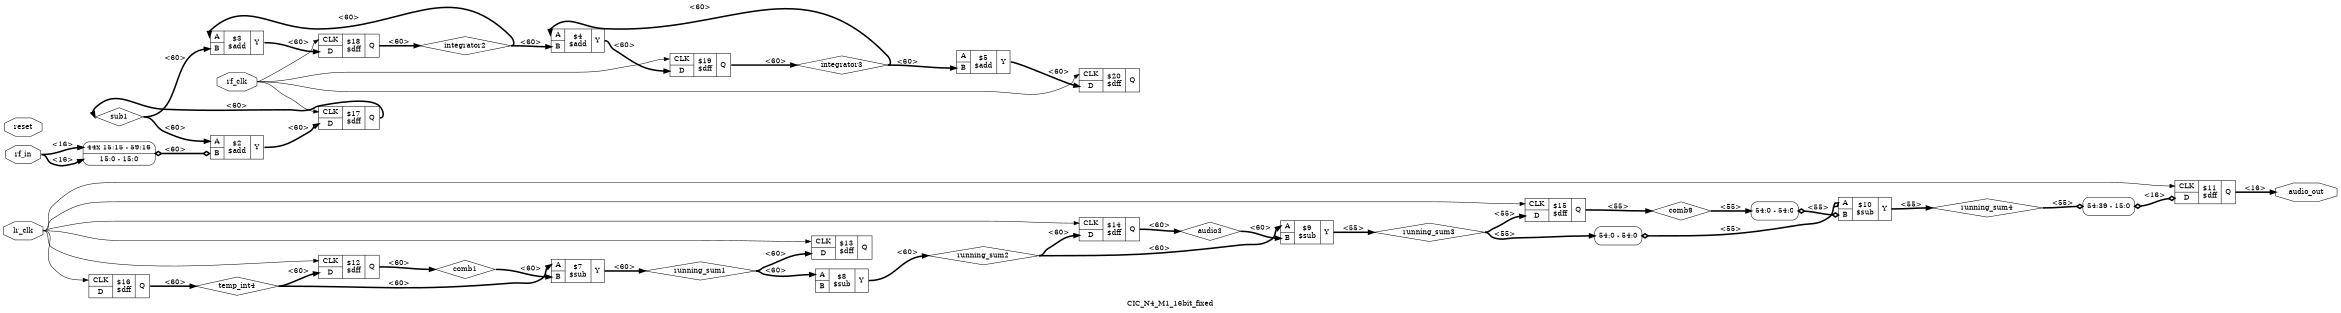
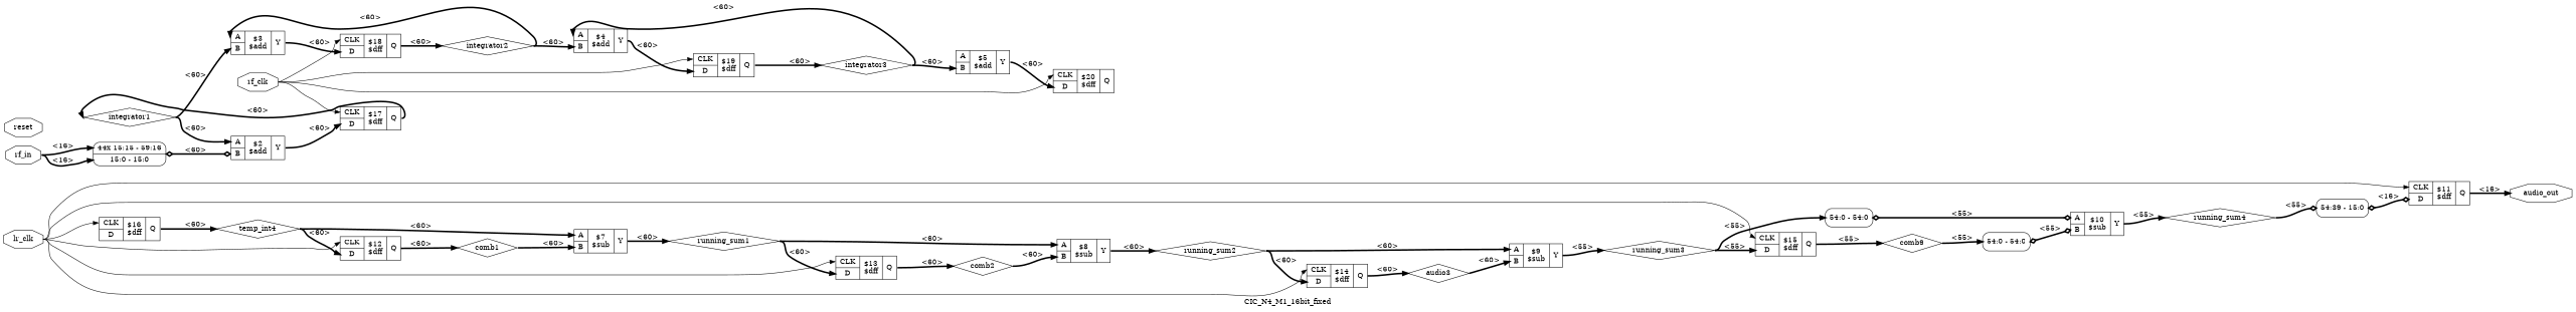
  digraph {
    label=CIC_N4_M1_16bit_fixed
    rankdir=LR
    remincross=true
    node [shape=record]
    edge [color=black headport=w style="setlinewidth(3)" tailport=e]
    n1 [color=black fontcolor=black label=audio_out shape=octagon]
    n2 [color=black fontcolor=black label=comb1 shape=diamond]
    n3 [label="{{<p24> A|<p25> B}|$7\n$sub|{<p26> Y}}"]
    n4 [color=black fontcolor=black label=running_sum1 shape=diamond]
+   n5 [color=black fontcolor=black label=comb2 shape=diamond]
    n6 [label="{{<p24> A|<p25> B}|$8\n$sub|{<p26> Y}}"]
    n7 [color=black fontcolor=black label=running_sum2 shape=diamond]
    n8 [color=black fontcolor=black label=audio3 shape=diamond]
    n9 [label="{{<p24> A|<p25> B}|$9\n$sub|{<p26> Y}}"]
    n10 [color=black fontcolor=black label=running_sum3 shape=diamond]
    n11 [color=black fontcolor=black label=comb9 shape=diamond]
    n12 [label="<s0> 54:0 - 54:0 " style=rounded]
    n13 [label="{{<p24> A|<p25> B}|$10\n$sub|{<p26> Y}}"]
-   n14 [color=black fontcolor=black label=sub1 shape=diamond]
+   n14 [color=black fontcolor=black label=integrator1 shape=diamond]
    n15 [label="{{<p24> A|<p25> B}|$2\n$add|{<p26> Y}}"]
    n16 [label="{{<p24> A|<p25> B}|$3\n$add|{<p26> Y}}"]
    n17 [label="{{<p31> CLK|<p32> D}|$17\n$dff|{<p33> Q}}"]
    n18 [label="{{<p31> CLK|<p32> D}|$18\n$dff|{<p33> Q}}"]
    n19 [color=black fontcolor=black label=integrator2 shape=diamond]
    n20 [label="{{<p24> A|<p25> B}|$4\n$add|{<p26> Y}}"]
    n21 [label="{{<p31> CLK|<p32> D}|$19\n$dff|{<p33> Q}}"]
    n22 [color=black fontcolor=black label=integrator3 shape=diamond]
    n23 [label="{{<p24> A|<p25> B}|$5\n$add|{<p26> Y}}"]
    n24 [label="{{<p31> CLK|<p32> D}|$20\n$dff|{<p33> Q}}"]
    n25 [label="{{<p31> CLK|<p32> D}|$16\n$dff|{<p33> Q}}"]
    n26 [color=black fontcolor=black label=temp_int4 shape=diamond]
    n27 [color=black fontcolor=black label=lr_clk shape=octagon]
    n28 [label="{{<p31> CLK|<p32> D}|$11\n$dff|{<p33> Q}}"]
    n29 [label="{{<p31> CLK|<p32> D}|$12\n$dff|{<p33> Q}}"]
    n30 [label="{{<p31> CLK|<p32> D}|$13\n$dff|{<p33> Q}}"]
    n31 [label="{{<p31> CLK|<p32> D}|$14\n$dff|{<p33> Q}}"]
    n32 [label="{{<p31> CLK|<p32> D}|$15\n$dff|{<p33> Q}}"]
    n33 [color=black fontcolor=black label=reset shape=octagon]
    n34 [color=black fontcolor=black label=rf_clk shape=octagon]
    n35 [color=black fontcolor=black label=rf_in shape=octagon]
    n36 [label="<s44> 44x 15:15 - 59:16 |<s0> 15:0 - 15:0 " style=rounded]
    n37 [label="<s0> 54:0 - 54:0 " style=rounded]
    n38 [color=black fontcolor=black label=running_sum4 shape=diamond]
    n39 [label="<s0> 54:39 - 15:0 " style=rounded]
    n2 -> n3 [headport="p25:w" label="<60>"]
    n3 -> n4 [label="<60>" tailport="p26:e"]
    n4 -> n6 [headport="p24:w" label="<60>"]
    n4 -> n30 [headport="p32:w" label="<60>"]
+   n5 -> n6 [headport="p25:w" label="<60>"]
    n6 -> n7 [label="<60>" tailport="p26:e"]
    n7 -> n9 [headport="p24:w" label="<60>"]
    n7 -> n31 [headport="p32:w" label="<60>"]
    n8 -> n9 [headport="p25:w" label="<60>"]
    n9 -> n10 [label="<55>" tailport="p26:e"]
    n10 -> n32 [headport="p32:w" label="<55>"]
    n10 -> n37 [headport="s0:w" label="<55>"]
    n11 -> n12 [headport="s0:w" label="<55>"]
    n12 -> n13 [arrowhead=odiamond arrowtail=odiamond dir=both headport="p25:w" label="<55>"]
    n13 -> n38 [label="<55>" tailport="p26:e"]
    n14 -> n15 [headport="p24:w" label="<60>"]
    n14 -> n16 [headport="p25:w" label="<60>"]
    n15 -> n17 [headport="p32:w" label="<60>" tailport="p26:e"]
    n16 -> n18 [headport="p32:w" label="<60>" tailport="p26:e"]
    n17 -> n14 [label="<60>" tailport="p33:e"]
    n18 -> n19 [label="<60>" tailport="p33:e"]
    n19 -> n16 [headport="p24:w" label="<60>"]
    n19 -> n20 [headport="p25:w" label="<60>"]
    n20 -> n21 [headport="p32:w" label="<60>" tailport="p26:e"]
    n21 -> n22 [label="<60>" tailport="p33:e"]
    n22 -> n20 [headport="p24:w" label="<60>"]
    n22 -> n23 [headport="p25:w" label="<60>"]
    n23 -> n24 [headport="p32:w" label="<60>" tailport="p26:e"]
    n25 -> n26 [label="<60>" tailport="p33:e"]
    n26 -> n3 [headport="p24:w" label="<60>"]
    n26 -> n29 [headport="p32:w" label="<60>"]
    n27 -> n25 [headport="p31:w" style=""]
    n27 -> n28 [headport="p31:w" style=""]
    n27 -> n29 [headport="p31:w" style=""]
    n27 -> n30 [headport="p31:w" style=""]
    n27 -> n31 [headport="p31:w" style=""]
    n27 -> n32 [headport="p31:w" style=""]
    n28 -> n1 [label="<16>" tailport="p33:e"]
    n29 -> n2 [label="<60>" tailport="p33:e"]
+   n30 -> n5 [label="<60>" tailport="p33:e"]
    n31 -> n8 [label="<60>" tailport="p33:e"]
    n32 -> n11 [label="<55>" tailport="p33:e"]
    n34 -> n17 [headport="p31:w" style=""]
    n34 -> n18 [headport="p31:w" style=""]
    n34 -> n21 [headport="p31:w" style=""]
    n34 -> n24 [headport="p31:w" style=""]
    n35 -> n36 [headport="s0:w" label="<16>"]
    n35 -> n36 [headport="s44:w" label="<16>"]
    n36 -> n15 [arrowhead=odiamond arrowtail=odiamond dir=both headport="p25:w" label="<60>"]
    n37 -> n13 [arrowhead=odiamond arrowtail=odiamond dir=both headport="p24:w" label="<55>"]
    n38 -> n39 [arrowhead=odiamond headport="s0:w" label="<55>"]
    n39 -> n28 [arrowhead=odiamond arrowtail=odiamond dir=both headport="p32:w" label="<16>"]
  }
